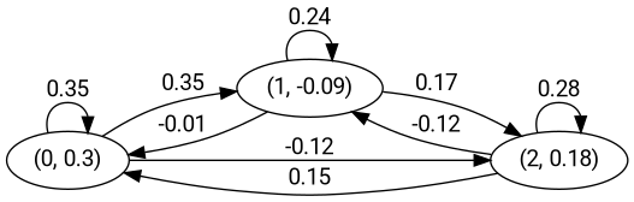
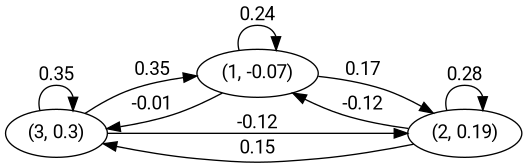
  digraph {
    fontname=Roboto
    rankdir=LR
    node [fontname=Roboto]
    edge [fontname=Roboto]
-   n1 [label="(0, 0.3)"]
-   n2 [label="(1, -0.09)"]
-   n3 [label="(2, 0.18)"]
+   n1 [label="(3, 0.3)"]
+   n2 [label="(1, -0.07)"]
+   n3 [label="(2, 0.19)"]
    n1 -> n1 [label=0.35]
    n1 -> n2 [label=0.35]
    n1 -> n3 [label=-0.12]
    n2 -> n1 [label=-0.01]
    n2 -> n2 [label=0.24]
    n2 -> n3 [label=0.17]
    n3 -> n1 [label=0.15]
    n3 -> n2 [label=-0.12]
    n3 -> n3 [label=0.28]
  }
